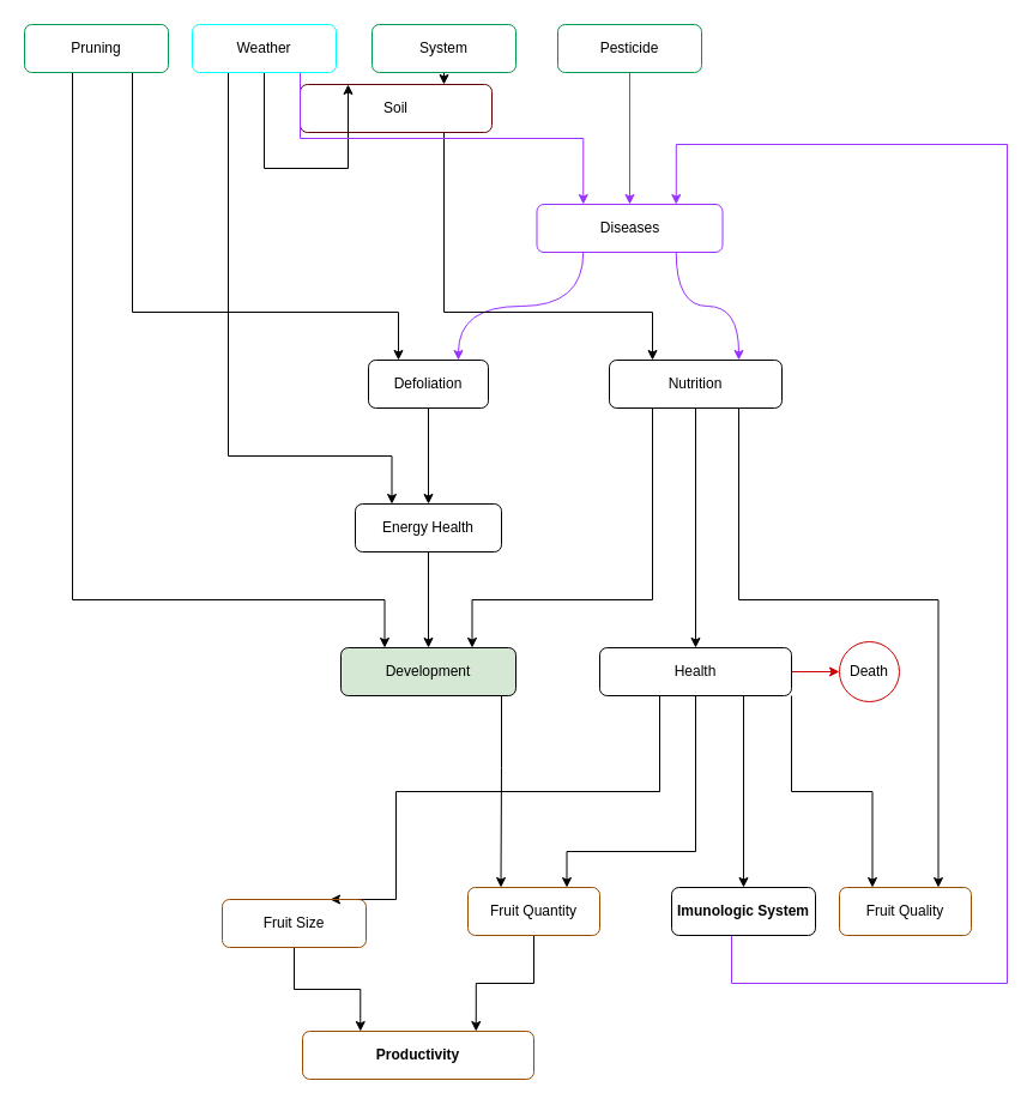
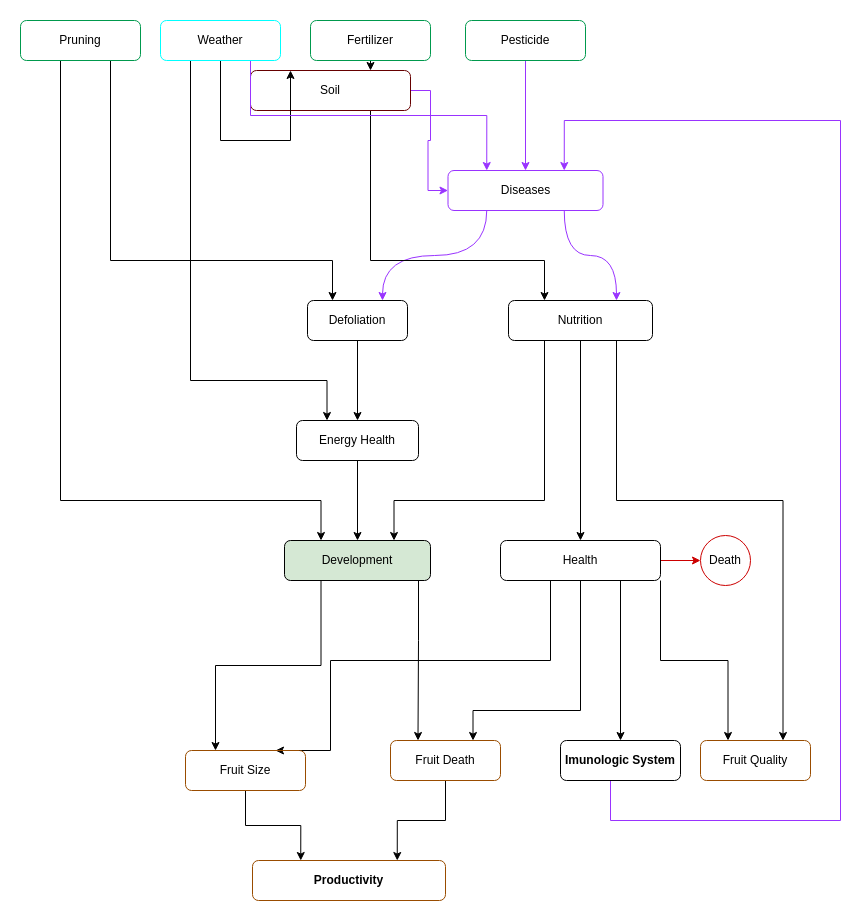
  <mxCell id="0" />
  <mxCell id="1" parent="0" />
  <mxCell id="2" style="edgeStyle=orthogonalEdgeStyle;rounded=0;orthogonalLoop=1;jettySize=auto;html=1;exitX=0.5;exitY=1;exitDx=0;exitDy=0;entryX=0.75;entryY=0;entryDx=0;entryDy=0;strokeColor=#000000;" parent="1" source="7" target="41" edge="1"><mxGeometry relative="1" as="geometry"><Array as="points"><mxPoint x="580" y="710" /><mxPoint x="473" y="710" /></Array></mxGeometry></mxCell>
  <mxCell id="3" style="edgeStyle=orthogonalEdgeStyle;rounded=0;orthogonalLoop=1;jettySize=auto;html=1;exitX=0.25;exitY=1;exitDx=0;exitDy=0;entryX=0.75;entryY=0;entryDx=0;entryDy=0;strokeColor=#000000;" parent="1" source="7" target="39" edge="1"><mxGeometry relative="1" as="geometry"><Array as="points"><mxPoint x="550" y="580" /><mxPoint x="550" y="660" /><mxPoint x="330" y="660" /></Array></mxGeometry></mxCell>
  <mxCell id="4" style="edgeStyle=orthogonalEdgeStyle;rounded=0;orthogonalLoop=1;jettySize=auto;html=1;exitX=0.75;exitY=1;exitDx=0;exitDy=0;strokeColor=#000000;" parent="1" source="7" target="9" edge="1"><mxGeometry relative="1" as="geometry" /></mxCell>
  <mxCell id="5" style="edgeStyle=orthogonalEdgeStyle;rounded=0;orthogonalLoop=1;jettySize=auto;html=1;exitX=1;exitY=1;exitDx=0;exitDy=0;entryX=0.25;entryY=0;entryDx=0;entryDy=0;strokeColor=#000000;" parent="1" source="7" target="43" edge="1"><mxGeometry relative="1" as="geometry" /></mxCell>
  <mxCell id="6" style="edgeStyle=orthogonalEdgeStyle;rounded=0;orthogonalLoop=1;jettySize=auto;html=1;exitX=1;exitY=0.5;exitDx=0;exitDy=0;entryX=0;entryY=0.5;entryDx=0;entryDy=0;strokeColor=#CC0000;" parent="1" source="7" target="44" edge="1"><mxGeometry relative="1" as="geometry" /></mxCell>
  <mxCell id="7" value="Health&lt;br&gt;" style="rounded=1;whiteSpace=wrap;html=1;" parent="1" vertex="1"><mxGeometry x="500" y="540" width="160" height="40" as="geometry" /></mxCell>
  <mxCell id="8" style="edgeStyle=orthogonalEdgeStyle;rounded=0;orthogonalLoop=1;jettySize=auto;html=1;exitX=0.5;exitY=1;exitDx=0;exitDy=0;entryX=0.75;entryY=0;entryDx=0;entryDy=0;strokeColor=#9933FF;" parent="1" source="9" target="18" edge="1"><mxGeometry relative="1" as="geometry"><Array as="points"><mxPoint x="610" y="820" /><mxPoint x="840" y="820" /><mxPoint x="840" y="120" /><mxPoint x="564" y="120" /></Array></mxGeometry></mxCell>
  <mxCell id="9" value="Imunologic System" style="rounded=1;whiteSpace=wrap;html=1;fontStyle=1" parent="1" vertex="1"><mxGeometry x="560" y="740" width="120" height="40" as="geometry" /></mxCell>
  <mxCell id="10" style="edgeStyle=orthogonalEdgeStyle;rounded=0;orthogonalLoop=1;jettySize=auto;html=1;exitX=0.25;exitY=1;exitDx=0;exitDy=0;entryX=0.75;entryY=0;entryDx=0;entryDy=0;strokeColor=#000000;" parent="1" source="13" target="24" edge="1"><mxGeometry relative="1" as="geometry"><Array as="points"><mxPoint x="544" y="500" /><mxPoint x="394" y="500" /></Array></mxGeometry></mxCell>
  <mxCell id="11" style="edgeStyle=orthogonalEdgeStyle;rounded=0;orthogonalLoop=1;jettySize=auto;html=1;exitX=0.75;exitY=1;exitDx=0;exitDy=0;entryX=0.75;entryY=0;entryDx=0;entryDy=0;strokeColor=#000000;" parent="1" source="13" target="43" edge="1"><mxGeometry relative="1" as="geometry"><Array as="points"><mxPoint x="616" y="500" /><mxPoint x="783" y="500" /></Array></mxGeometry></mxCell>
  <mxCell id="12" style="rounded=0;orthogonalLoop=1;jettySize=auto;html=1;exitX=0.5;exitY=1;exitDx=0;exitDy=0;entryX=0.5;entryY=0;entryDx=0;entryDy=0;strokeColor=#000000;" parent="1" source="13" target="7" edge="1"><mxGeometry relative="1" as="geometry" /></mxCell>
  <mxCell id="13" value="Nutrition" style="rounded=1;whiteSpace=wrap;html=1;" parent="1" vertex="1"><mxGeometry x="508" y="300" width="144" height="40" as="geometry" /></mxCell>
  <mxCell id="14" style="edgeStyle=none;rounded=0;orthogonalLoop=1;jettySize=auto;html=1;exitX=0.5;exitY=1;exitDx=0;exitDy=0;entryX=0.5;entryY=0;entryDx=0;entryDy=0;strokeColor=#000000;" parent="1" source="15" target="26" edge="1"><mxGeometry relative="1" as="geometry" /></mxCell>
  <mxCell id="15" value="Defoliation" style="rounded=1;whiteSpace=wrap;html=1;" parent="1" vertex="1"><mxGeometry x="307" y="300" width="100" height="40" as="geometry" /></mxCell>
  <mxCell id="16" style="edgeStyle=orthogonalEdgeStyle;rounded=0;orthogonalLoop=1;jettySize=auto;html=1;exitX=0.25;exitY=1;exitDx=0;exitDy=0;entryX=0.75;entryY=0;entryDx=0;entryDy=0;strokeColor=#9933FF;curved=1;" parent="1" source="18" target="15" edge="1"><mxGeometry relative="1" as="geometry" /></mxCell>
  <mxCell id="17" style="edgeStyle=orthogonalEdgeStyle;rounded=0;orthogonalLoop=1;jettySize=auto;html=1;exitX=0.75;exitY=1;exitDx=0;exitDy=0;entryX=0.75;entryY=0;entryDx=0;entryDy=0;strokeColor=#9933FF;curved=1;" parent="1" source="18" target="13" edge="1"><mxGeometry relative="1" as="geometry" /></mxCell>
  <mxCell id="18" value="Diseases" style="rounded=1;whiteSpace=wrap;html=1;strokeColor=#9933FF;" parent="1" vertex="1"><mxGeometry x="447.5" y="170" width="155" height="40" as="geometry" /></mxCell>
  <mxCell id="19" style="edgeStyle=orthogonalEdgeStyle;rounded=0;orthogonalLoop=1;jettySize=auto;html=1;entryX=0.25;entryY=0;entryDx=0;entryDy=0;" parent="1" source="21" target="13" edge="1"><mxGeometry relative="1" as="geometry"><mxPoint x="340" y="270" as="targetPoint" /><Array as="points"><mxPoint x="370" y="260" /><mxPoint x="544" y="260" /></Array></mxGeometry></mxCell>
+ <mxCell id="20" style="edgeStyle=orthogonalEdgeStyle;rounded=0;orthogonalLoop=1;jettySize=auto;html=1;exitX=1;exitY=0.5;exitDx=0;exitDy=0;entryX=0;entryY=0.5;entryDx=0;entryDy=0;strokeColor=#9933FF;" parent="1" source="21" target="18" edge="1"><mxGeometry relative="1" as="geometry" /></mxCell>
  <mxCell id="21" value="Soil" style="rounded=1;whiteSpace=wrap;html=1;fillColor=none;strokeColor=#660000;" parent="1" vertex="1"><mxGeometry x="250" y="70" width="160" height="40" as="geometry" /></mxCell>
  <mxCell id="22" style="edgeStyle=orthogonalEdgeStyle;rounded=0;orthogonalLoop=1;jettySize=auto;html=1;exitX=0.75;exitY=1;exitDx=0;exitDy=0;entryX=0.25;entryY=0;entryDx=0;entryDy=0;strokeColor=#000000;" parent="1" source="24" target="41" edge="1"><mxGeometry relative="1" as="geometry"><Array as="points"><mxPoint x="418" y="640" /><mxPoint x="418" y="670" /></Array></mxGeometry></mxCell>
+ <mxCell id="23" style="edgeStyle=orthogonalEdgeStyle;rounded=0;orthogonalLoop=1;jettySize=auto;html=1;exitX=0.25;exitY=1;exitDx=0;exitDy=0;entryX=0.25;entryY=0;entryDx=0;entryDy=0;strokeColor=#000000;" parent="1" source="24" target="39" edge="1"><mxGeometry relative="1" as="geometry" /></mxCell>
  <mxCell id="24" value="Development" style="rounded=1;whiteSpace=wrap;html=1;fontStyle=0;fillColor=#d5e8d4;" parent="1" vertex="1"><mxGeometry x="284" y="540" width="146" height="40" as="geometry" /></mxCell>
  <mxCell id="25" style="edgeStyle=orthogonalEdgeStyle;rounded=0;orthogonalLoop=1;jettySize=auto;html=1;exitX=0.5;exitY=1;exitDx=0;exitDy=0;entryX=0.5;entryY=0;entryDx=0;entryDy=0;strokeColor=#000000;" parent="1" source="26" target="24" edge="1"><mxGeometry relative="1" as="geometry" /></mxCell>
  <mxCell id="26" value="Energy Health" style="rounded=1;whiteSpace=wrap;html=1;" parent="1" vertex="1"><mxGeometry x="296" y="420" width="122" height="40" as="geometry" /></mxCell>
  <mxCell id="27" style="edgeStyle=orthogonalEdgeStyle;rounded=0;orthogonalLoop=1;jettySize=auto;html=1;exitX=0.25;exitY=1;exitDx=0;exitDy=0;entryX=0.25;entryY=0;entryDx=0;entryDy=0;" parent="1" source="30" target="26" edge="1"><mxGeometry relative="1" as="geometry"><Array as="points"><mxPoint x="190" y="380" /><mxPoint x="327" y="380" /></Array></mxGeometry></mxCell>
  <mxCell id="28" style="edgeStyle=orthogonalEdgeStyle;rounded=0;orthogonalLoop=1;jettySize=auto;html=1;exitX=0.5;exitY=1;exitDx=0;exitDy=0;strokeColor=#000000;entryX=0.25;entryY=0;entryDx=0;entryDy=0;" parent="1" source="30" target="21" edge="1"><mxGeometry relative="1" as="geometry"><Array as="points"><mxPoint x="220" y="140" /><mxPoint x="290" y="140" /></Array></mxGeometry></mxCell>
  <mxCell id="29" style="edgeStyle=orthogonalEdgeStyle;rounded=0;orthogonalLoop=1;jettySize=auto;html=1;exitX=0.75;exitY=1;exitDx=0;exitDy=0;entryX=0.25;entryY=0;entryDx=0;entryDy=0;strokeColor=#9933FF;" parent="1" source="30" target="18" edge="1"><mxGeometry relative="1" as="geometry" /></mxCell>
  <mxCell id="30" value="Weather" style="rounded=1;whiteSpace=wrap;html=1;fillColor=none;strokeColor=#00FFFF;" parent="1" vertex="1"><mxGeometry x="160" y="20" width="120" height="40" as="geometry" /></mxCell>
  <mxCell id="31" style="edgeStyle=orthogonalEdgeStyle;rounded=0;orthogonalLoop=1;jettySize=auto;html=1;exitX=0.5;exitY=1;exitDx=0;exitDy=0;entryX=0.75;entryY=0;entryDx=0;entryDy=0;strokeColor=#000000;" parent="1" source="32" target="21" edge="1"><mxGeometry relative="1" as="geometry" /></mxCell>
- <mxCell id="32" value="System" style="rounded=1;whiteSpace=wrap;html=1;strokeColor=#00994D;" parent="1" vertex="1"><mxGeometry x="310" y="20" width="120" height="40" as="geometry" /></mxCell>
+ <mxCell id="32" value="Fertilizer" style="rounded=1;whiteSpace=wrap;html=1;strokeColor=#00994D;" parent="1" vertex="1"><mxGeometry x="310" y="20" width="120" height="40" as="geometry" /></mxCell>
  <mxCell id="33" style="edgeStyle=orthogonalEdgeStyle;rounded=0;orthogonalLoop=1;jettySize=auto;html=1;exitX=0.5;exitY=1;exitDx=0;exitDy=0;entryX=0.5;entryY=0;entryDx=0;entryDy=0;strokeColor=#9933FF;" parent="1" source="34" target="18" edge="1"><mxGeometry relative="1" as="geometry" /></mxCell>
  <mxCell id="34" value="Pesticide" style="rounded=1;whiteSpace=wrap;html=1;strokeColor=#00994D;" parent="1" vertex="1"><mxGeometry x="465" y="20" width="120" height="40" as="geometry" /></mxCell>
  <mxCell id="35" style="edgeStyle=orthogonalEdgeStyle;rounded=0;orthogonalLoop=1;jettySize=auto;html=1;exitX=0.5;exitY=1;exitDx=0;exitDy=0;entryX=0.25;entryY=0;entryDx=0;entryDy=0;strokeColor=#000000;" parent="1" source="37" target="24" edge="1"><mxGeometry relative="1" as="geometry"><Array as="points"><mxPoint x="60" y="500" /><mxPoint x="321" y="500" /></Array></mxGeometry></mxCell>
  <mxCell id="36" style="edgeStyle=orthogonalEdgeStyle;rounded=0;orthogonalLoop=1;jettySize=auto;html=1;exitX=0.75;exitY=1;exitDx=0;exitDy=0;entryX=0.25;entryY=0;entryDx=0;entryDy=0;strokeColor=#000000;" parent="1" source="37" target="15" edge="1"><mxGeometry relative="1" as="geometry"><Array as="points"><mxPoint x="110" y="260" /><mxPoint x="332" y="260" /></Array></mxGeometry></mxCell>
  <mxCell id="37" value="Pruning" style="rounded=1;whiteSpace=wrap;html=1;strokeColor=#00994D;" parent="1" vertex="1"><mxGeometry x="20" y="20" width="120" height="40" as="geometry" /></mxCell>
  <mxCell id="38" style="edgeStyle=orthogonalEdgeStyle;rounded=0;orthogonalLoop=1;jettySize=auto;html=1;exitX=0.5;exitY=1;exitDx=0;exitDy=0;entryX=0.25;entryY=0;entryDx=0;entryDy=0;strokeColor=#000000;" parent="1" source="39" target="42" edge="1"><mxGeometry relative="1" as="geometry" /></mxCell>
  <mxCell id="39" value="Fruit Size" style="rounded=1;whiteSpace=wrap;html=1;fontStyle=0;strokeColor=#994C00;shadow=0;fillColor=none;" parent="1" vertex="1"><mxGeometry x="185" y="750" width="120" height="40" as="geometry" /></mxCell>
  <mxCell id="40" style="edgeStyle=orthogonalEdgeStyle;rounded=0;orthogonalLoop=1;jettySize=auto;html=1;exitX=0.5;exitY=1;exitDx=0;exitDy=0;entryX=0.75;entryY=0;entryDx=0;entryDy=0;strokeColor=#000000;" parent="1" source="41" target="42" edge="1"><mxGeometry relative="1" as="geometry"><Array as="points"><mxPoint x="445" y="820" /><mxPoint x="397" y="820" /></Array></mxGeometry></mxCell>
- <mxCell id="41" value="Fruit Quantity" style="rounded=1;whiteSpace=wrap;html=1;fontStyle=0;strokeColor=#994C00;shadow=0;fillColor=none;" parent="1" vertex="1"><mxGeometry x="390" y="740" width="110" height="40" as="geometry" /></mxCell>
+ <mxCell id="41" value="Fruit Death" style="rounded=1;whiteSpace=wrap;html=1;fontStyle=0;strokeColor=#994C00;shadow=0;fillColor=none;" parent="1" vertex="1"><mxGeometry x="390" y="740" width="110" height="40" as="geometry" /></mxCell>
  <mxCell id="42" value="Productivity" style="rounded=1;whiteSpace=wrap;html=1;fontStyle=1;strokeColor=#994C00;shadow=0;fillColor=none;" parent="1" vertex="1"><mxGeometry x="252" y="860" width="193" height="40" as="geometry" /></mxCell>
  <mxCell id="43" value="Fruit Quality" style="rounded=1;whiteSpace=wrap;html=1;fontStyle=0;strokeColor=#994C00;shadow=0;fillColor=none;" parent="1" vertex="1"><mxGeometry x="700" y="740" width="110" height="40" as="geometry" /></mxCell>
  <mxCell id="44" value="Death" style="ellipse;whiteSpace=wrap;html=1;aspect=fixed;shadow=0;strokeColor=#CC0000;fillColor=none;" parent="1" vertex="1"><mxGeometry x="700" y="535" width="50" height="50" as="geometry" /></mxCell>
